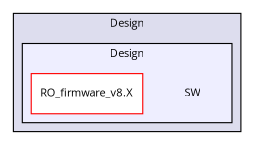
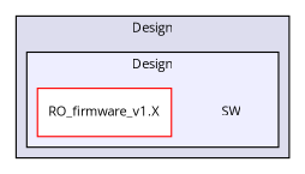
  digraph {
    compound=true
    fontname="Open Sans"
    node [fontname="Open Sans" fontsize=10]
    n1 [label=SW shape=plaintext]
-   n2 [color=red fillcolor=white label="RO_firmware_v8.X" shape=box style=filled]
+   n2 [color=red fillcolor=white label="RO_firmware_v1.X" shape=box style=filled]
    subgraph cluster_1 {
      bgcolor="#ddddee"
      fontsize=10
      label=Design
      pencolor=black
      subgraph cluster_2 {
        bgcolor="#eeeeff"
        fontsize=10
        pencolor=black
        n1
        n2
      }
    }
  }
